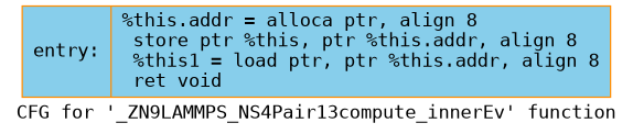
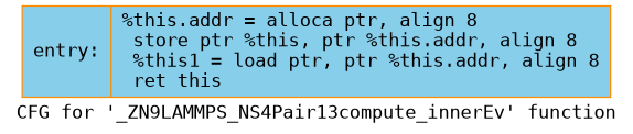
  digraph {
    label="CFG for '_ZN9LAMMPS_NS4Pair13compute_innerEv' function"
    rankdir=LR
    fontname="DejaVu Sans Mono"
-   n1 [color=darkorange fillcolor=skyblue fontname="DejaVu Sans Mono" label="{entry:\l|  %this.addr = alloca ptr, align 8\l  store ptr %this, ptr %this.addr, align 8\l  %this1 = load ptr, ptr %this.addr, align 8\l  ret void\l}" shape=record style=filled]
+   n1 [color=darkorange fillcolor=skyblue fontname="DejaVu Sans Mono" label="{entry:\l|  %this.addr = alloca ptr, align 8\l  store ptr %this, ptr %this.addr, align 8\l  %this1 = load ptr, ptr %this.addr, align 8\l  ret this\l}" shape=record style=filled]
  }
